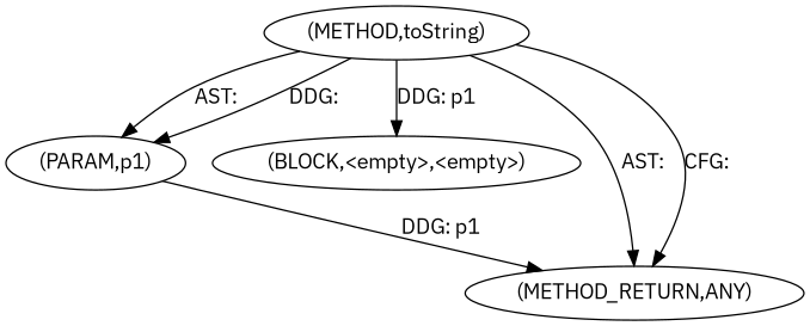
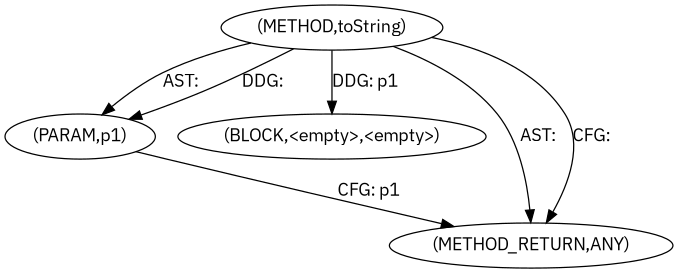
  digraph {
    fontname="IBM Plex Sans"
    node [fontname="IBM Plex Sans"]
    edge [fontname="IBM Plex Sans"]
    n1 [label=<(METHOD,toString)>]
    n2 [label=<(PARAM,p1)>]
    n3 [label=<(BLOCK,&lt;empty&gt;,&lt;empty&gt;)>]
    n4 [label=<(METHOD_RETURN,ANY)>]
    n1 -> n2 [label="AST: "]
    n1 -> n2 [label="DDG: "]
    n1 -> n3 [label="DDG: p1"]
    n1 -> n4 [label="AST: "]
    n1 -> n4 [label="CFG: "]
-   n2 -> n4 [label="DDG: p1"]
+   n2 -> n4 [label="CFG: p1"]
  }
